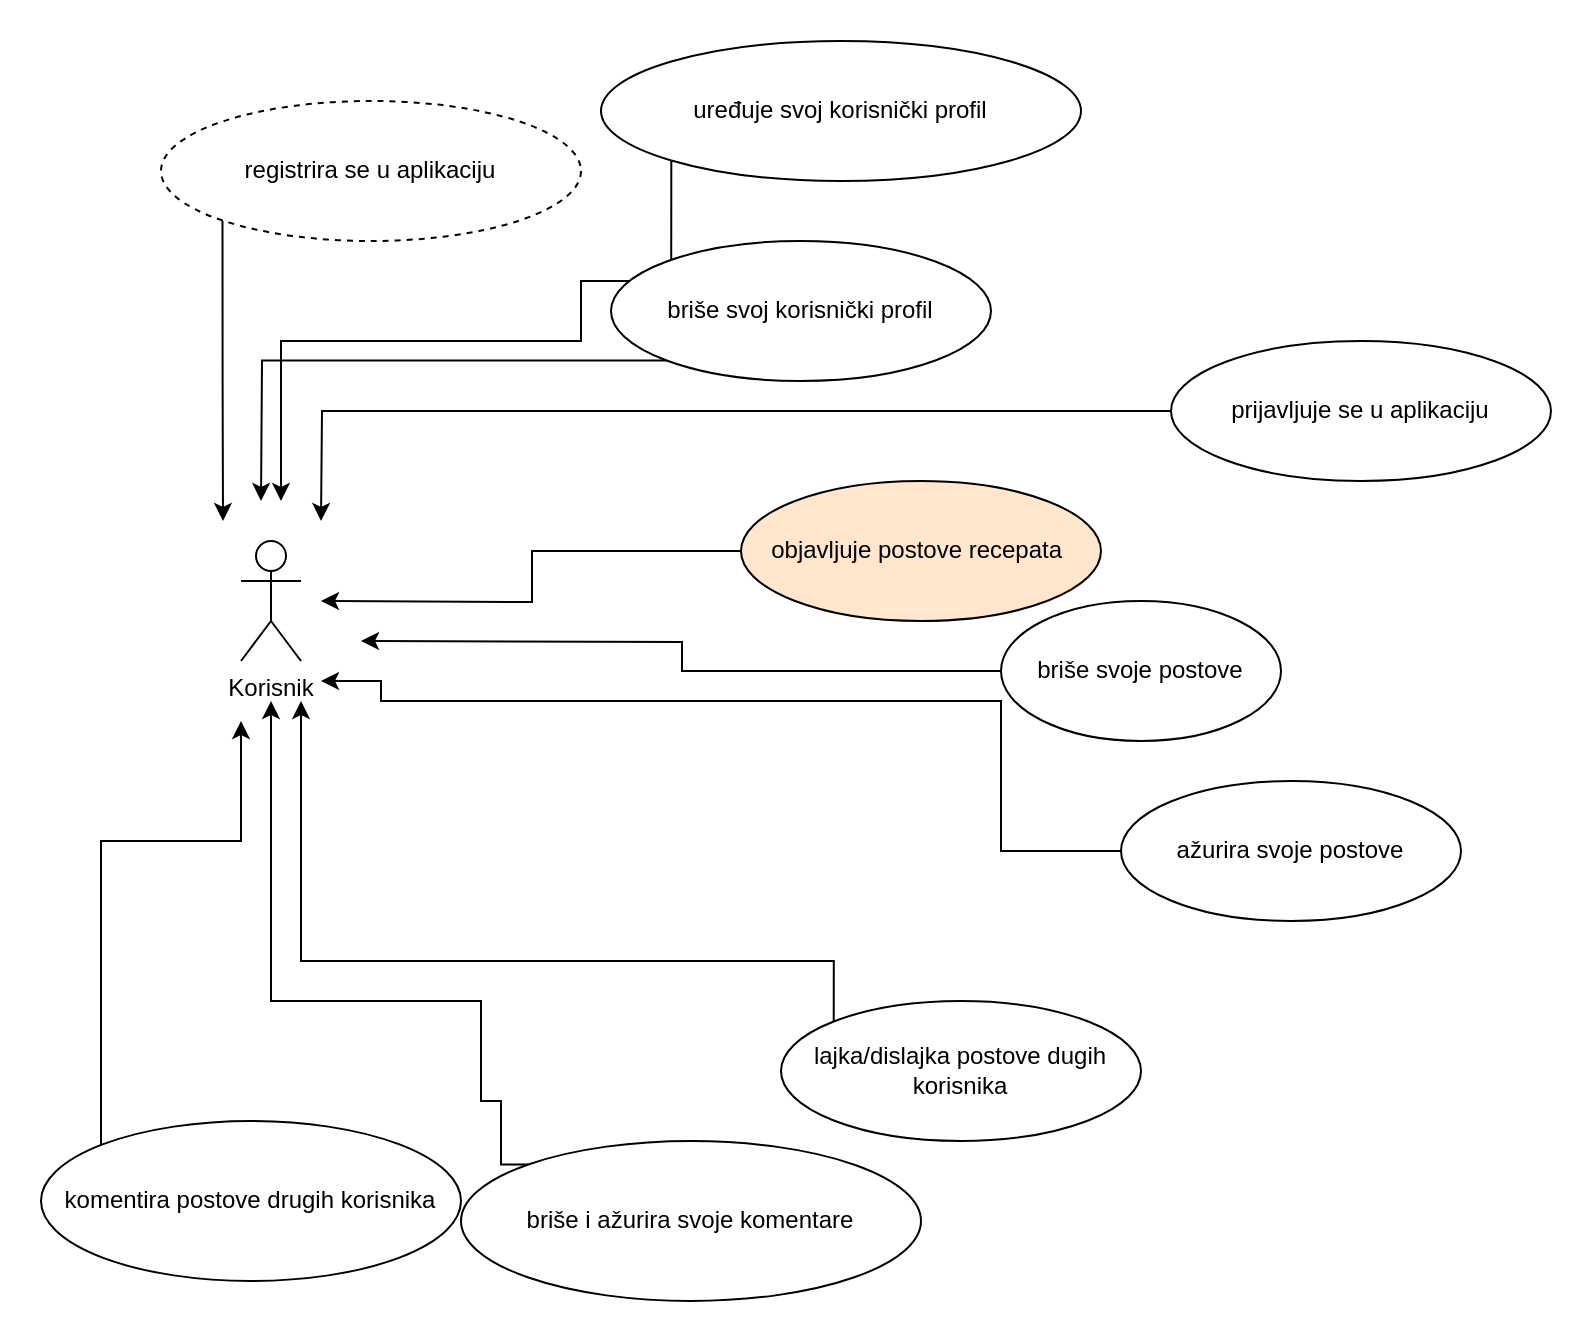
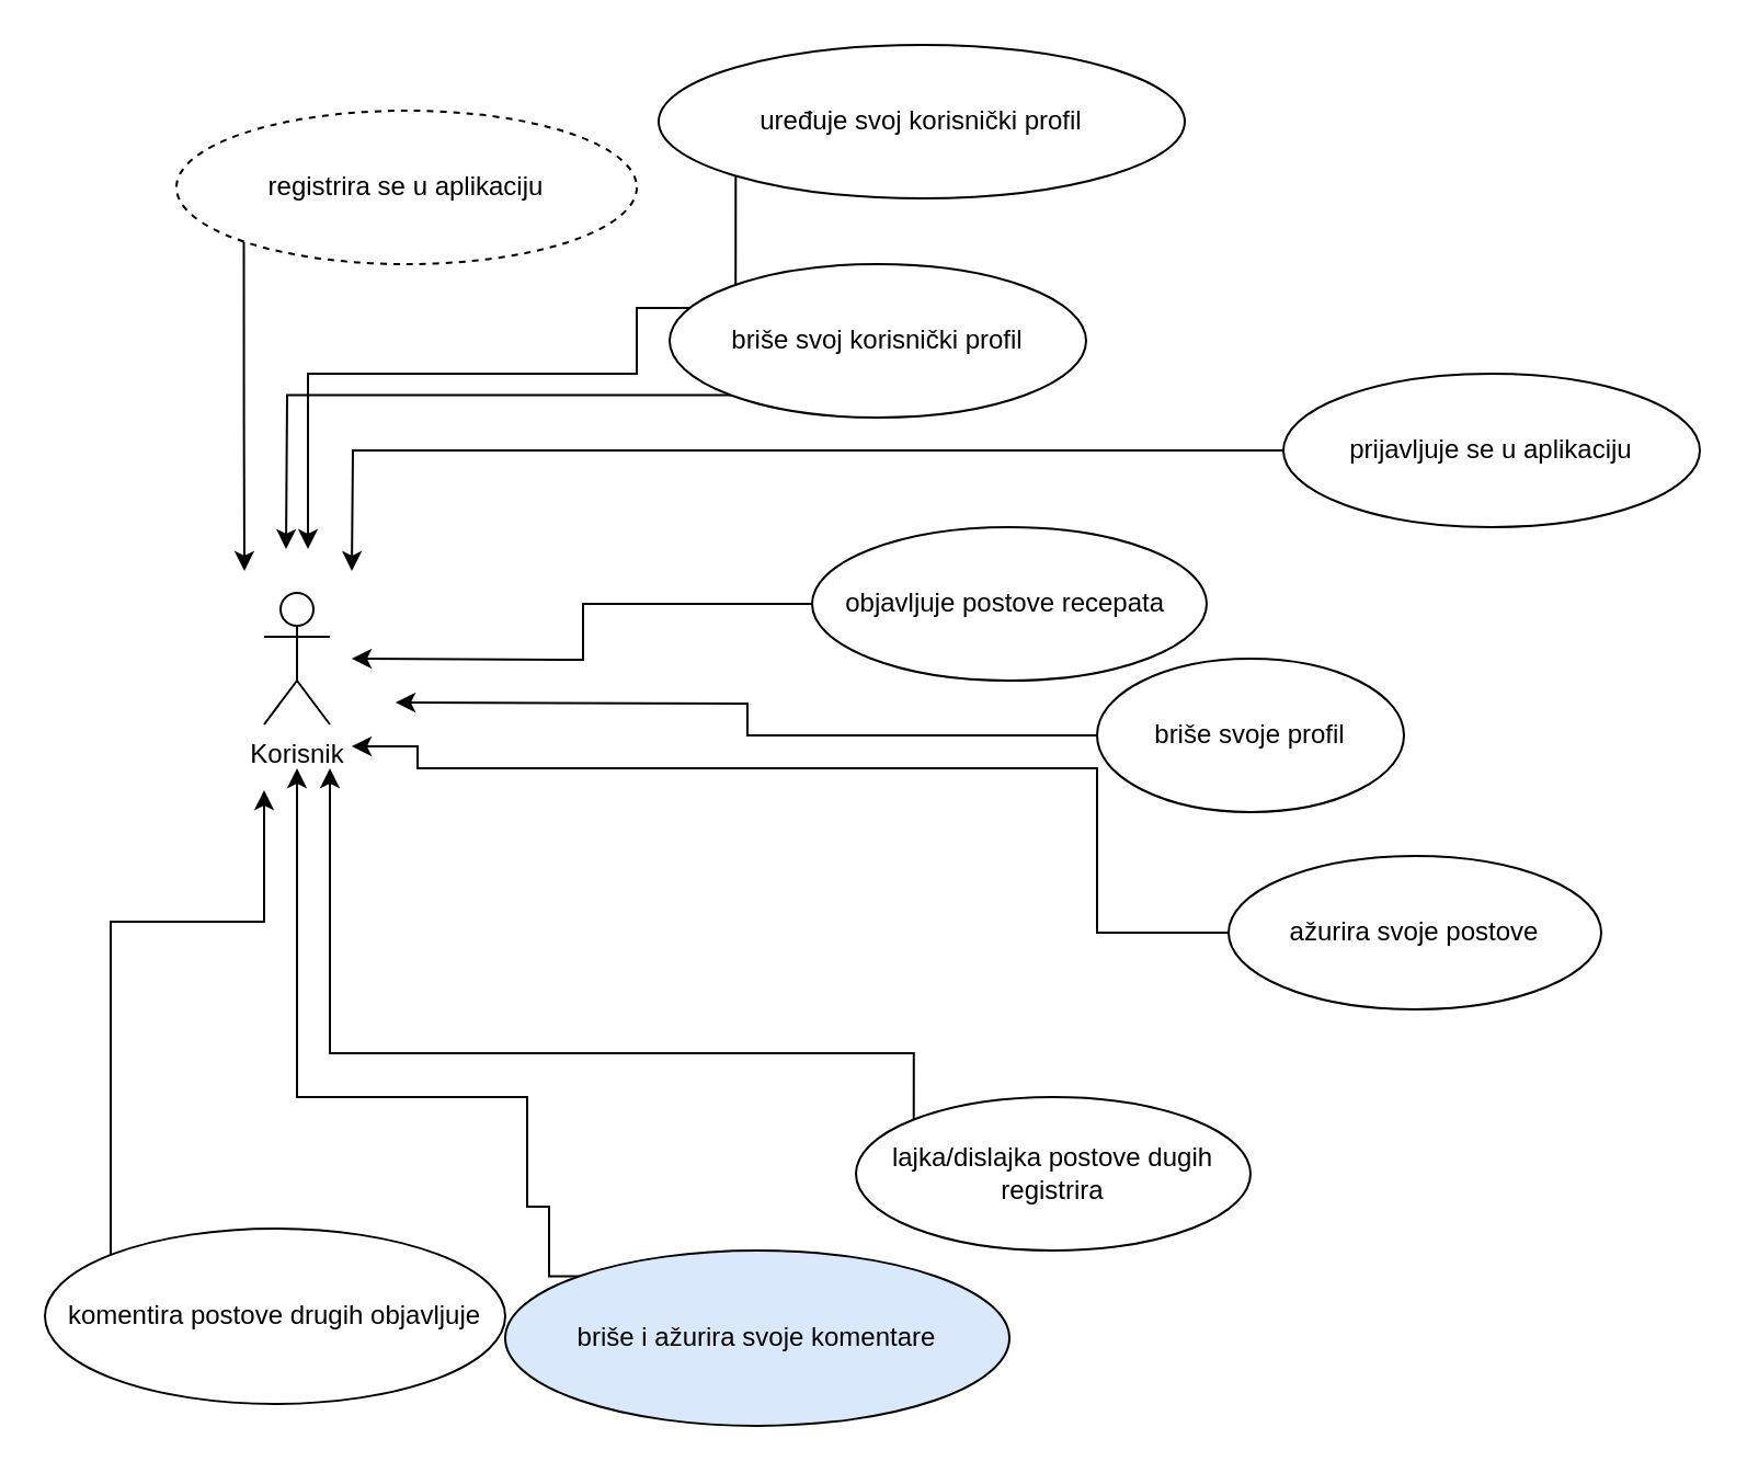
  <mxCell id="0" />
  <mxCell id="1" parent="0" />
  <mxCell id="2" value="Korisnik" parent="1" vertex="1" style="shape=umlActor;verticalLabelPosition=bottom;labelBackgroundColor=#ffffff;verticalAlign=top;html=1;"><mxGeometry as="geometry" height="60" width="30" y="270" x="120" /></mxCell>
  <mxCell id="3" parent="1" style="edgeStyle=orthogonalEdgeStyle;rounded=0;orthogonalLoop=1;jettySize=auto;html=1;exitX=0;exitY=0.5;exitDx=0;exitDy=0;" edge="1" source="4"><mxGeometry as="geometry" relative="1"><mxPoint as="targetPoint" y="300" x="160" /></mxGeometry></mxCell>
- <mxCell id="4" value="objavljuje postove recepata&amp;nbsp;" parent="1" vertex="1" style="ellipse;whiteSpace=wrap;html=1;fillColor=#ffe6cc;"><mxGeometry as="geometry" height="70" width="180" y="240" x="370" /></mxCell>
+ <mxCell id="4" value="objavljuje postove recepata&amp;nbsp;" parent="1" vertex="1" style="ellipse;whiteSpace=wrap;html=1;"><mxGeometry as="geometry" height="70" width="180" y="240" x="370" /></mxCell>
  <mxCell id="5" parent="1" style="edgeStyle=orthogonalEdgeStyle;rounded=0;orthogonalLoop=1;jettySize=auto;html=1;exitX=0;exitY=0.5;exitDx=0;exitDy=0;" edge="1" source="6"><mxGeometry as="geometry" relative="1"><mxPoint as="targetPoint" y="260" x="160" /></mxGeometry></mxCell>
  <mxCell id="6" value="prijavljuje se u aplikaciju" parent="1" vertex="1" style="ellipse;whiteSpace=wrap;html=1;"><mxGeometry x="585" y="170" as="geometry" height="70" width="190" /></mxCell>
  <mxCell id="7" parent="1" style="edgeStyle=orthogonalEdgeStyle;rounded=0;orthogonalLoop=1;jettySize=auto;html=1;exitX=0;exitY=1;exitDx=0;exitDy=0;" edge="1" source="8"><mxGeometry as="geometry" relative="1"><mxPoint as="targetPoint" y="260" x="111" /></mxGeometry></mxCell>
  <mxCell id="8" value="registrira se u aplikaciju" parent="1" vertex="1" style="ellipse;whiteSpace=wrap;html=1;dashed=1;"><mxGeometry as="geometry" height="70" width="210" y="50" x="80" /></mxCell>
  <mxCell id="9" parent="1" style="edgeStyle=orthogonalEdgeStyle;rounded=0;orthogonalLoop=1;jettySize=auto;html=1;exitX=0;exitY=1;exitDx=0;exitDy=0;" edge="1" source="10"><mxGeometry as="geometry" relative="1"><mxPoint as="targetPoint" y="250" x="140" /><mxPoint as="sourcePoint" y="170" x="340" /><Array as="points"><mxPoint y="140" x="290" /><mxPoint y="170" x="290" /><mxPoint y="170" x="140" /></Array></mxGeometry></mxCell>
  <mxCell id="10" value="uređuje svoj korisnički profil" parent="1" vertex="1" style="ellipse;whiteSpace=wrap;html=1;"><mxGeometry x="300" y="20" as="geometry" height="70" width="240" /></mxCell>
  <mxCell id="11" parent="1" style="edgeStyle=orthogonalEdgeStyle;rounded=0;orthogonalLoop=1;jettySize=auto;html=1;exitX=0;exitY=0.5;exitDx=0;exitDy=0;" edge="1" source="12"><mxGeometry as="geometry" relative="1"><mxPoint as="targetPoint" y="320" x="180" /></mxGeometry></mxCell>
- <mxCell id="12" value="briše svoje postove" parent="1" vertex="1" style="ellipse;whiteSpace=wrap;html=1;"><mxGeometry as="geometry" height="70" width="140" y="300" x="500" /></mxCell>
+ <mxCell id="12" value="briše svoje profil" parent="1" vertex="1" style="ellipse;whiteSpace=wrap;html=1;"><mxGeometry as="geometry" height="70" width="140" y="300" x="500" /></mxCell>
  <mxCell id="13" parent="1" style="edgeStyle=orthogonalEdgeStyle;rounded=0;orthogonalLoop=1;jettySize=auto;html=1;" edge="1" source="14"><mxGeometry as="geometry" relative="1"><mxPoint as="targetPoint" y="360" x="120" /><Array as="points"><mxPoint y="420" x="50" /><mxPoint y="420" x="120" /></Array></mxGeometry></mxCell>
- <mxCell id="14" value="komentira postove drugih korisnika" parent="1" vertex="1" style="ellipse;whiteSpace=wrap;html=1;"><mxGeometry as="geometry" height="80" width="210" y="560" x="20" /></mxCell>
+ <mxCell id="14" value="komentira postove drugih objavljuje" parent="1" vertex="1" style="ellipse;whiteSpace=wrap;html=1;"><mxGeometry as="geometry" height="80" width="210" y="560" x="20" /></mxCell>
  <mxCell id="15" parent="1" style="edgeStyle=orthogonalEdgeStyle;rounded=0;orthogonalLoop=1;jettySize=auto;html=1;exitX=0;exitY=0.5;exitDx=0;exitDy=0;" edge="1" source="16"><mxGeometry as="geometry" relative="1"><mxPoint as="targetPoint" y="340" x="160" /><Array as="points"><mxPoint y="405" x="500" /><mxPoint y="350" x="500" /><mxPoint y="350" x="190" /><mxPoint y="340" x="190" /><mxPoint y="340" x="170" /></Array></mxGeometry></mxCell>
  <mxCell id="16" value="ažurira svoje postove" parent="1" vertex="1" style="ellipse;whiteSpace=wrap;html=1;"><mxGeometry x="560" y="390" as="geometry" height="70" width="170" /></mxCell>
  <mxCell id="17" parent="1" style="edgeStyle=orthogonalEdgeStyle;rounded=0;orthogonalLoop=1;jettySize=auto;html=1;exitX=0;exitY=0;exitDx=0;exitDy=0;" edge="1" source="18"><mxGeometry as="geometry" relative="1"><mxPoint as="targetPoint" y="350" x="150" /><Array as="points"><mxPoint y="480" x="416" /><mxPoint y="480" x="150" /></Array></mxGeometry></mxCell>
- <mxCell id="18" value="lajka/dislajka postove dugih korisnika" parent="1" vertex="1" style="ellipse;whiteSpace=wrap;html=1;"><mxGeometry as="geometry" height="70" width="180" y="500" x="390" /></mxCell>
+ <mxCell id="18" value="lajka/dislajka postove dugih registrira" parent="1" vertex="1" style="ellipse;whiteSpace=wrap;html=1;"><mxGeometry as="geometry" height="70" width="180" y="500" x="390" /></mxCell>
  <mxCell id="19" parent="1" style="edgeStyle=orthogonalEdgeStyle;rounded=0;orthogonalLoop=1;jettySize=auto;html=1;exitX=0;exitY=0;exitDx=0;exitDy=0;" edge="1" source="20"><mxGeometry as="geometry" relative="1"><mxPoint as="sourcePoint" y="550" x="345" /><mxPoint as="targetPoint" y="350" x="135" /><Array as="points"><mxPoint y="582" x="250" /><mxPoint y="550" x="250" /><mxPoint y="550" x="240" /><mxPoint y="500" x="240" /><mxPoint y="500" x="135" /></Array></mxGeometry></mxCell>
- <mxCell id="20" value="briše i ažurira svoje komentare" parent="1" vertex="1" style="ellipse;whiteSpace=wrap;html=1;"><mxGeometry as="geometry" height="80" width="230" y="570" x="230" /></mxCell>
+ <mxCell id="20" value="briše i ažurira svoje komentare" parent="1" vertex="1" style="ellipse;whiteSpace=wrap;html=1;fillColor=#dae8fc;"><mxGeometry as="geometry" height="80" width="230" y="570" x="230" /></mxCell>
  <mxCell id="21" parent="1" style="edgeStyle=orthogonalEdgeStyle;rounded=0;orthogonalLoop=1;jettySize=auto;html=1;exitX=0;exitY=1;exitDx=0;exitDy=0;" edge="1" source="22"><mxGeometry as="geometry" relative="1"><mxPoint as="targetPoint" y="250" x="130" /></mxGeometry></mxCell>
  <mxCell id="22" value="briše svoj korisnički profil" parent="1" vertex="1" style="ellipse;whiteSpace=wrap;html=1;"><mxGeometry x="305" y="120" as="geometry" height="70" width="190" /></mxCell>
